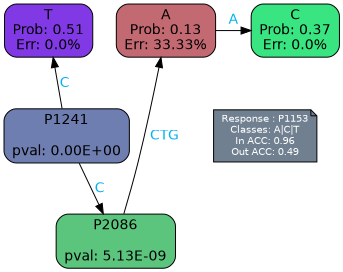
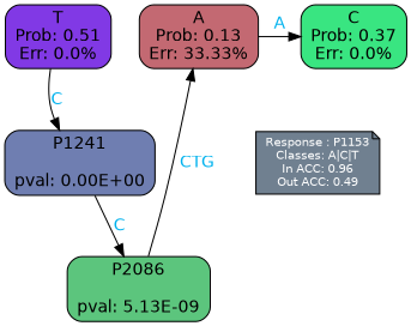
  digraph {
    ranksep=equally
    splines=polylines
    node [color=black fontname=helvetica shape=box style="filled, rounded"]
    edge [fontcolor=deepskyblue2 fontname=helvetica]
    n1 [fillcolor="#8139e5" label="T\nProb: 0.51\nErr: 0.0%"]
    n2 [fillcolor="#39e581" label="C\nProb: 0.37\nErr: 0.0%"]
    n3 [fillcolor="#c36972" label="A\nProb: 0.13\nErr: 33.33%"]
    n4 [align=left fillcolor=slategray fontcolor=white fontsize=10 label="Response : P1153\nClasses: A|C|T\nIn ACC: 0.96\nOut ACC: 0.49\n" shape=note style=filled]
    n5 [fillcolor="#6f7eb1" label="P1241\n\npval: 0.00E+00"]
    n6 [fillcolor="#5cc57d" label="P2086\n\npval: 5.13E-09"]
    subgraph sub_1 {
      rank=same
      n1
      n2
      n3
    }
    subgraph sub_2 {
      rank=same
      n4
      n5
    }
    n3 -> n2 [label=A]
-   n5 -> n1 [label=C]
+   n1 -> n5 [label=C]
    n5 -> n6 [label=C]
    n6 -> n3 [label=CTG]
  }
